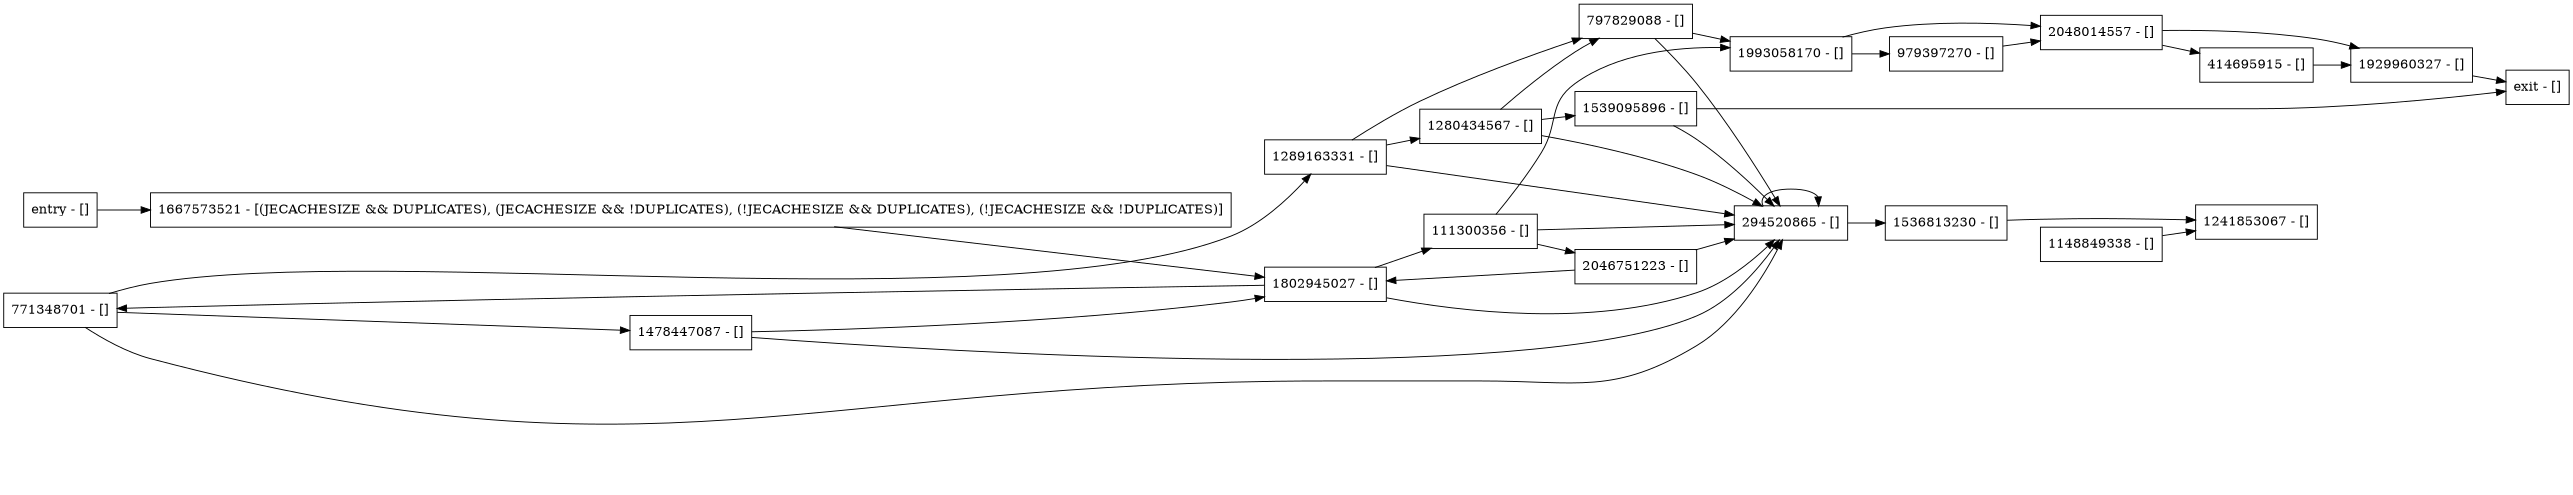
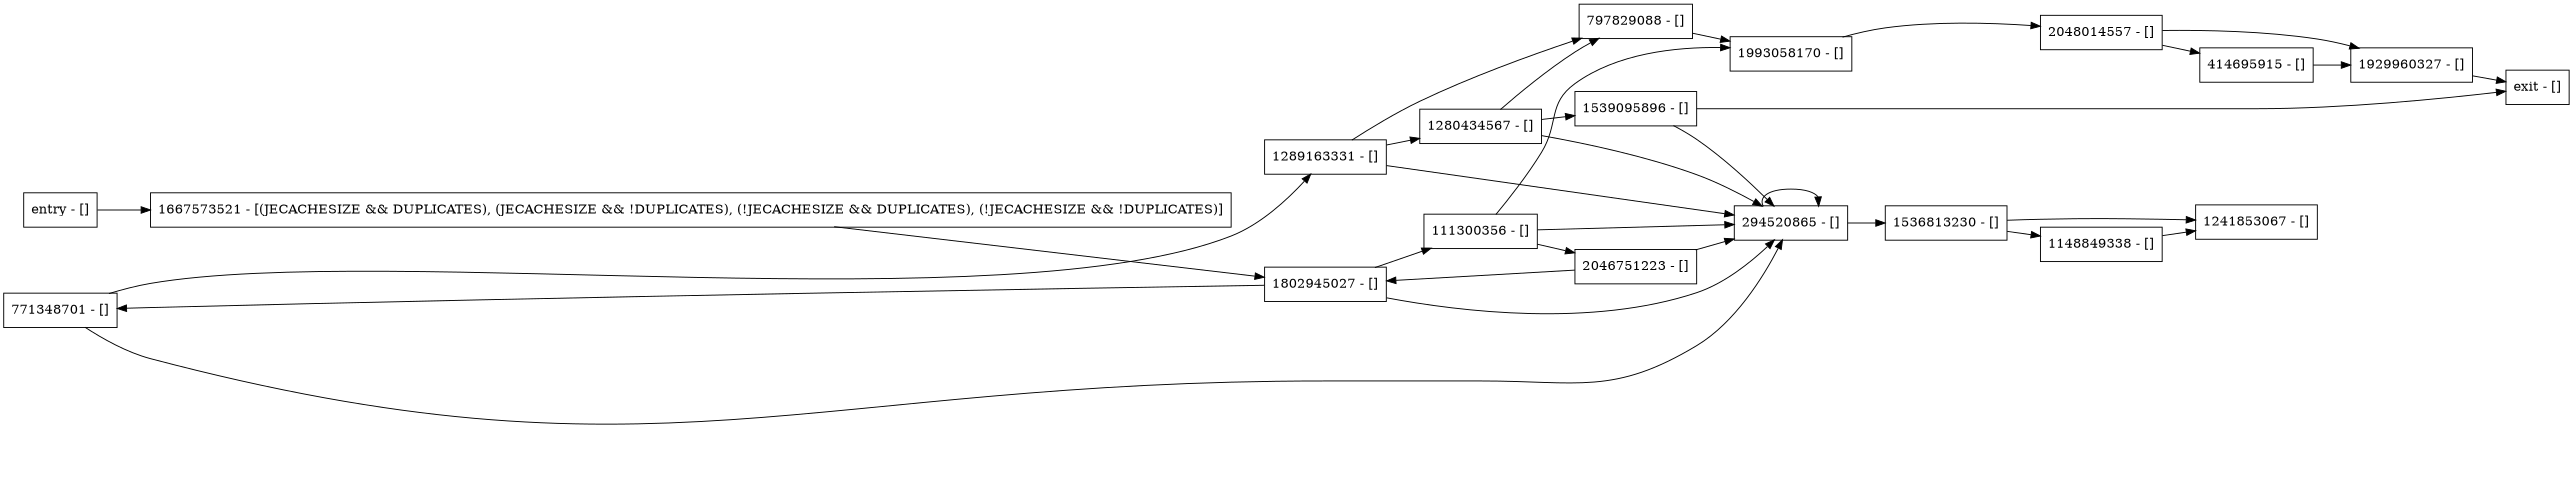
  digraph {
    rankdir=LR
    node [shape=record]
    n1 [label="1993058170 - []"]
-   n2 [label="979397270 - []"]
    n3 [label="2048014557 - []"]
    n4 [label="414695915 - []"]
    n5 [label="1929960327 - []"]
    n6 [label="1536813230 - []"]
    n7 [label="1241853067 - []"]
    n8 [label="1148849338 - []"]
    n9 [label="exit - []"]
    n10 [label="1280434567 - []"]
    n11 [label="1539095896 - []"]
    n12 [label="294520865 - []"]
    n13 [label="797829088 - []"]
    n14 [label="1667573521 - [(JECACHESIZE && DUPLICATES), (JECACHESIZE && !DUPLICATES), (!JECACHESIZE && DUPLICATES), (!JECACHESIZE && !DUPLICATES)]"]
    n15 [label="1802945027 - []"]
    n16 [label="111300356 - []"]
    n17 [label="771348701 - []"]
    n18 [label="entry - []"]
    n19 [label="2046751223 - []"]
-   n20 [label="1478447087 - []"]
    n21 [label="1289163331 - []"]
-   n1 -> n2
    n1 -> n3
-   n2 -> n3
    n3 -> n4
    n3 -> n5
    n4 -> n5
    n5 -> n9
    n6 -> n7
+   n6 -> n8
    n8 -> n7
    n10 -> n11
    n10 -> n12
    n10 -> n13
    n11 -> n9
    n11 -> n12
    n12 -> n6
    n12 -> n12
    n13 -> n1
-   n13 -> n12
    n14 -> n15
    n15 -> n12
    n15 -> n16
    n15 -> n17
    n16 -> n1
    n16 -> n12
    n16 -> n19
    n17 -> n12
-   n17 -> n20
    n17 -> n21
    n18 -> n14
    n19 -> n12
    n19 -> n15
-   n20 -> n12
-   n20 -> n15
    n21 -> n10
    n21 -> n12
    n21 -> n13
  }
